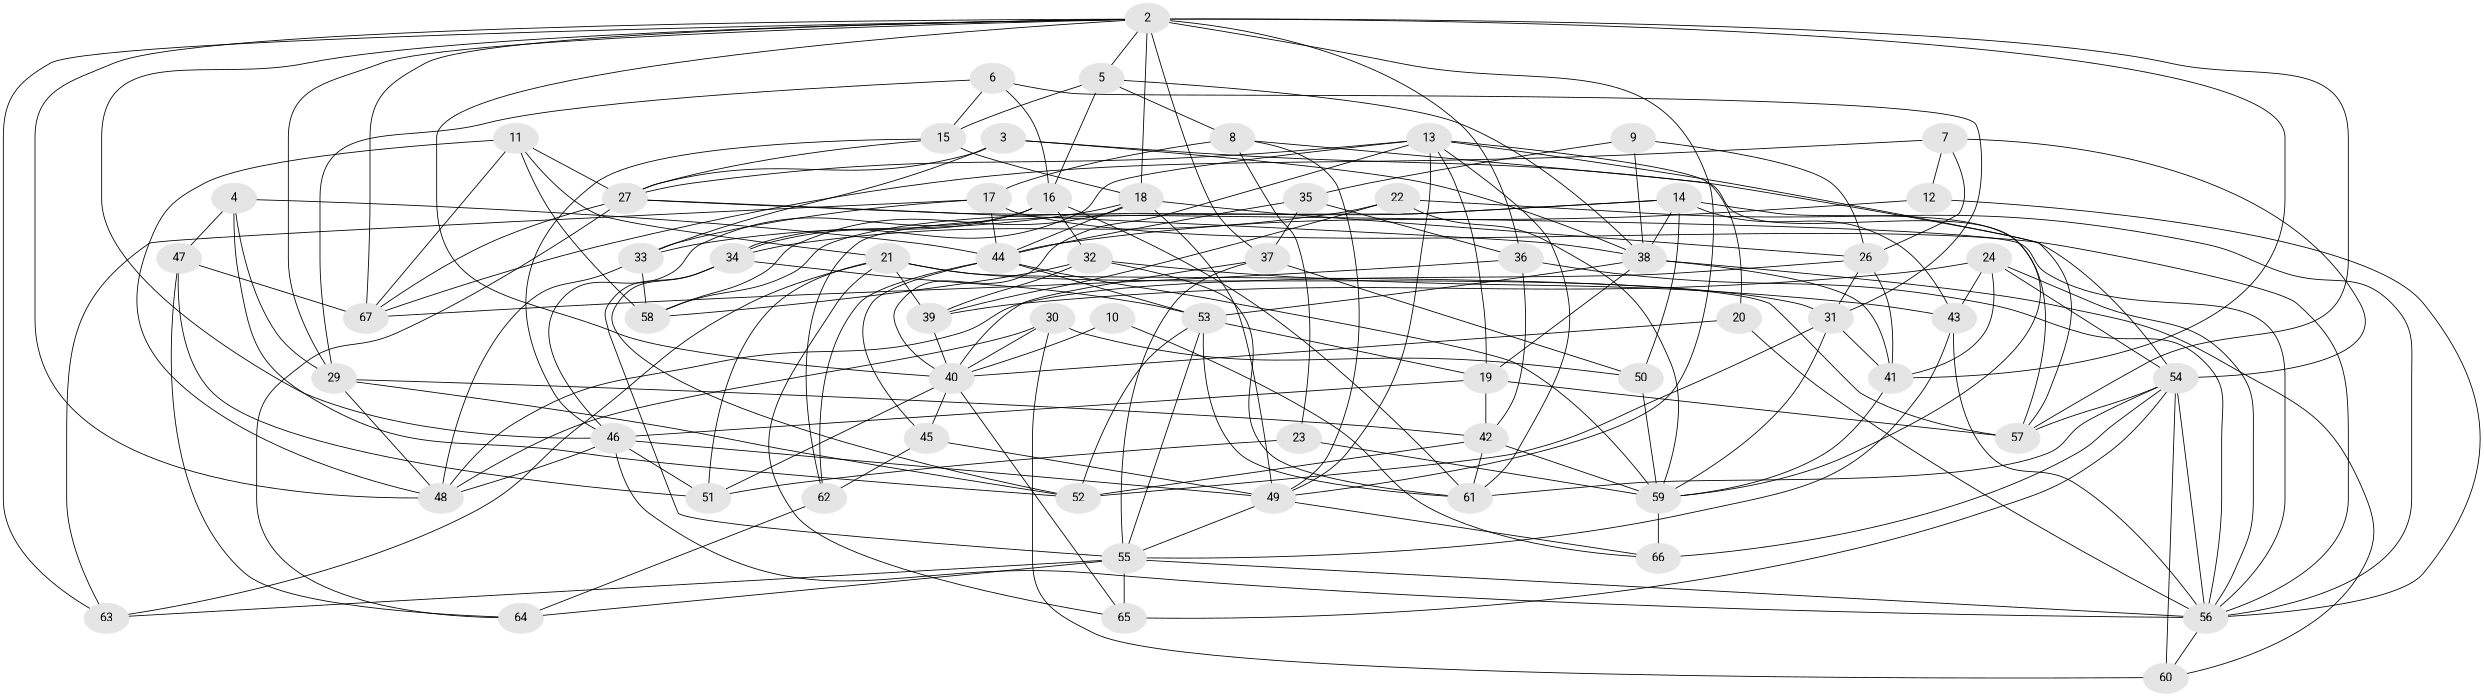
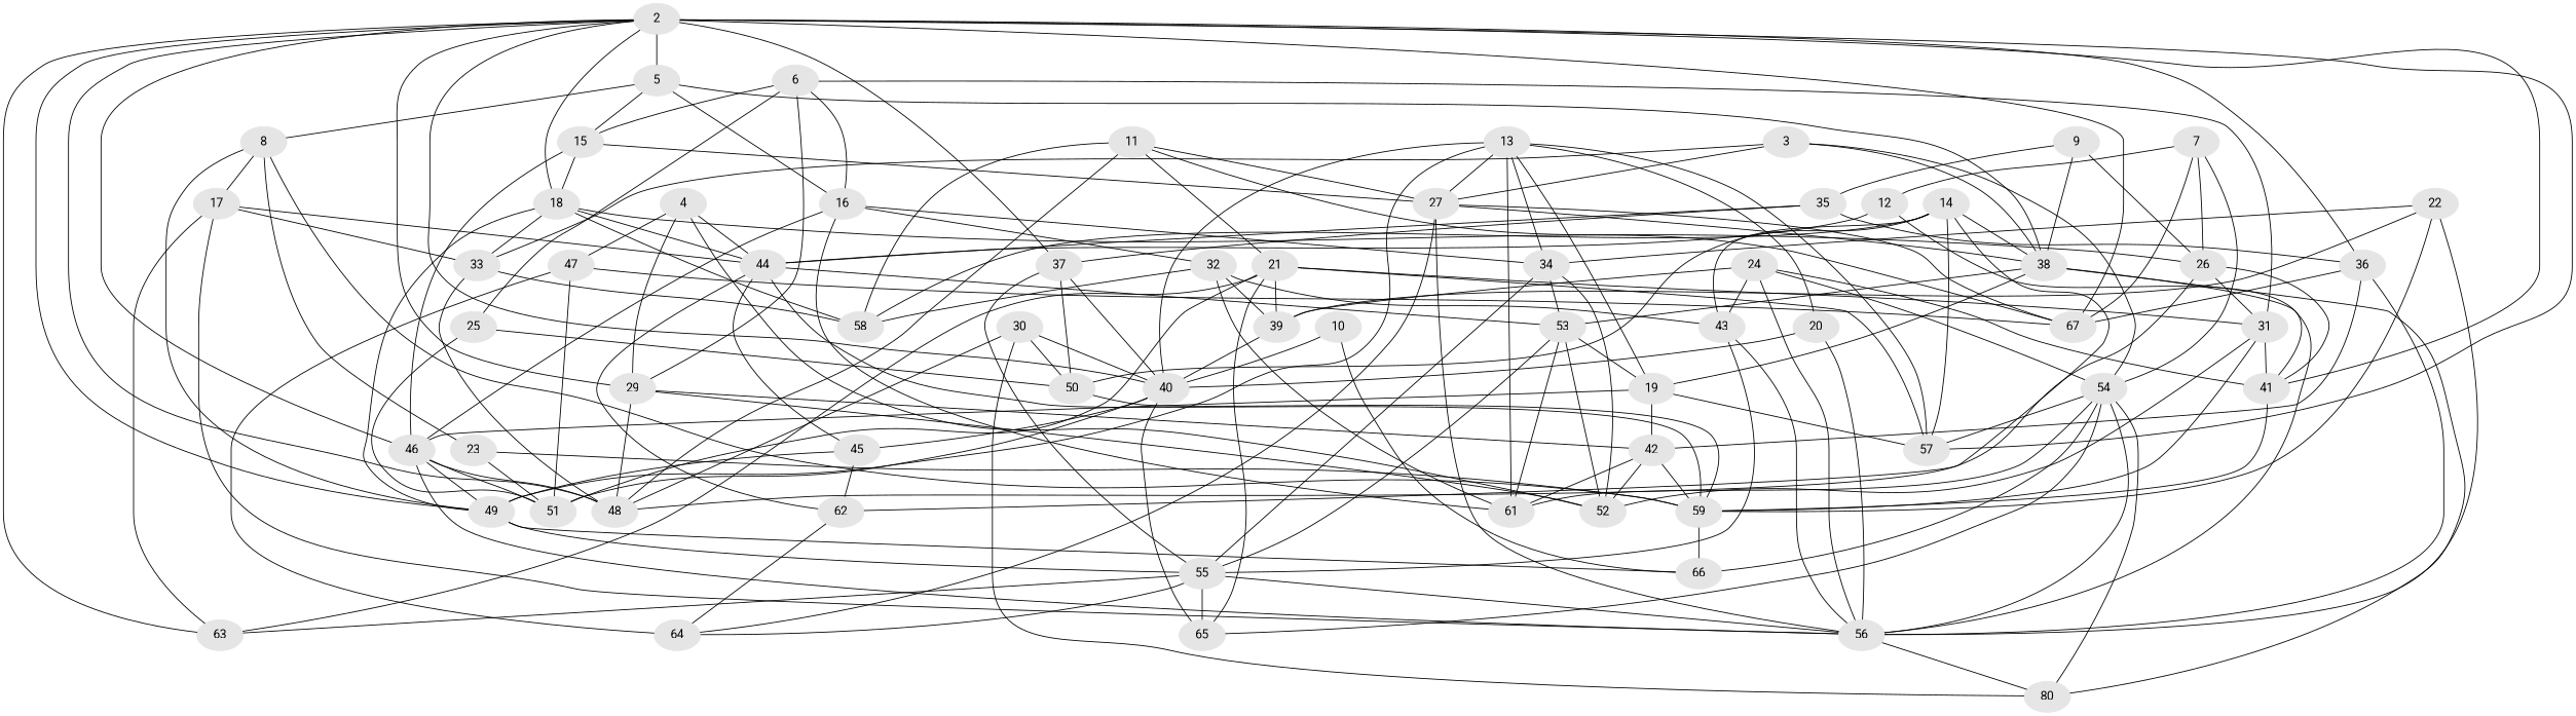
  graph {
    fontname=Roboto
    node [color=gray90 fontname=Roboto style=filled]
    edge [fontname=Roboto weight=1.0]
    38
    41
-   60
+   60 [label=80]
    53
    50
    59
    2
    5
    18
    29
    36
    37
    40
    46
    48
    49
    57
    63
    67
    8
    15
    16
    33
    44
    26
    58
    52
    42
    56
    55
    51
    65
    45
    66
    3
    27
    54
    64
    61
    4
    47
    62
    17
    23
    34
    32
    6
+   25
    31
    7
    12
    9
    35
    10
    11
    21
    39
    13
    19
    20
    14
    43
    22
    24
    30
    38 -- 41
    38 -- 60
    38 -- 53
    41 -- 59
    53 -- 55
    53 -- 61
    53 -- 19
    50 -- 59
    59 -- 66 [weight=3.0]
    2 -- 41
    2 -- 5
    2 -- 18
    2 -- 29
    2 -- 36 [weight=2.0]
    2 -- 37 [weight=2.0]
    2 -- 40
    2 -- 46
    2 -- 48
    2 -- 49
    2 -- 57
    2 -- 63
    2 -- 67
    5 -- 38
    5 -- 8
    5 -- 15
    5 -- 16
    18 -- 49
    18 -- 33
    18 -- 44
    18 -- 26
    18 -- 58
    29 -- 48
    29 -- 52
    29 -- 42
    36 -- 67
    36 -- 42
    36 -- 56
    37 -- 50
    37 -- 40
    37 -- 55
    40 -- 51
    40 -- 65
    40 -- 45
    46 -- 48
    46 -- 49
    46 -- 56
    46 -- 51
    49 -- 55
    49 -- 66
    8 -- 59
    8 -- 49
    8 -- 17
    8 -- 23
    15 -- 18
    15 -- 46
    15 -- 27
    16 -- 46
    16 -- 61
    16 -- 34
    16 -- 32
    33 -- 48
    33 -- 58
    44 -- 53
    44 -- 59
    44 -- 45
    44 -- 62
    26 -- 41
    26 -- 48
    26 -- 31
    52 -- 53
    42 -- 59
    42 -- 52
    42 -- 61
    56 -- 60
    55 -- 63
    55 -- 56
    55 -- 65 [weight=2.0]
    55 -- 64
    45 -- 49
    45 -- 62
    3 -- 38
    3 -- 33
    3 -- 27
    3 -- 54
    27 -- 38
    27 -- 67
    27 -- 56
    27 -- 64
    54 -- 60
    54 -- 57
    54 -- 56
    54 -- 65
    54 -- 66
    54 -- 61
    4 -- 29
    4 -- 44
    4 -- 52
    4 -- 47
    47 -- 67
    47 -- 51
    47 -- 64
    62 -- 64
    17 -- 63
    17 -- 33
    17 -- 44
    17 -- 56
    23 -- 59
    23 -- 51
    34 -- 53
    34 -- 52
    34 -- 55
    32 -- 58
    32 -- 61
    32 -- 39
    32 -- 43
    6 -- 29
    6 -- 15
    6 -- 16
+   6 -- 25
    6 -- 31
+   25 -- 50
+   25 -- 51
    31 -- 41
    31 -- 59
    31 -- 52
    7 -- 67
    7 -- 26
    7 -- 54
    7 -- 12
    12 -- 44
    12 -- 56
    9 -- 38
    9 -- 26
    9 -- 35
    35 -- 36
    35 -- 37
    35 -- 44
    10 -- 40
    10 -- 66
    11 -- 48
    11 -- 67
    11 -- 58
    11 -- 27
    11 -- 21
    21 -- 57
    21 -- 63
    21 -- 51
    21 -- 65
    21 -- 31
    21 -- 39
    39 -- 40
    13 -- 40
    13 -- 49
    13 -- 57
    13 -- 27
    13 -- 61
    13 -- 34
    13 -- 19
    13 -- 20
    19 -- 38
    19 -- 46
    19 -- 57
    19 -- 42
    20 -- 40
    20 -- 56
    14 -- 38
    14 -- 50
    14 -- 57
    14 -- 58
    14 -- 62
    14 -- 43
    43 -- 56
    43 -- 55
    22 -- 59
    22 -- 56
    22 -- 34
    22 -- 39
    24 -- 41
    24 -- 56
    24 -- 54
    24 -- 39
    24 -- 43
    30 -- 60
    30 -- 50
    30 -- 40
    30 -- 48
  }
